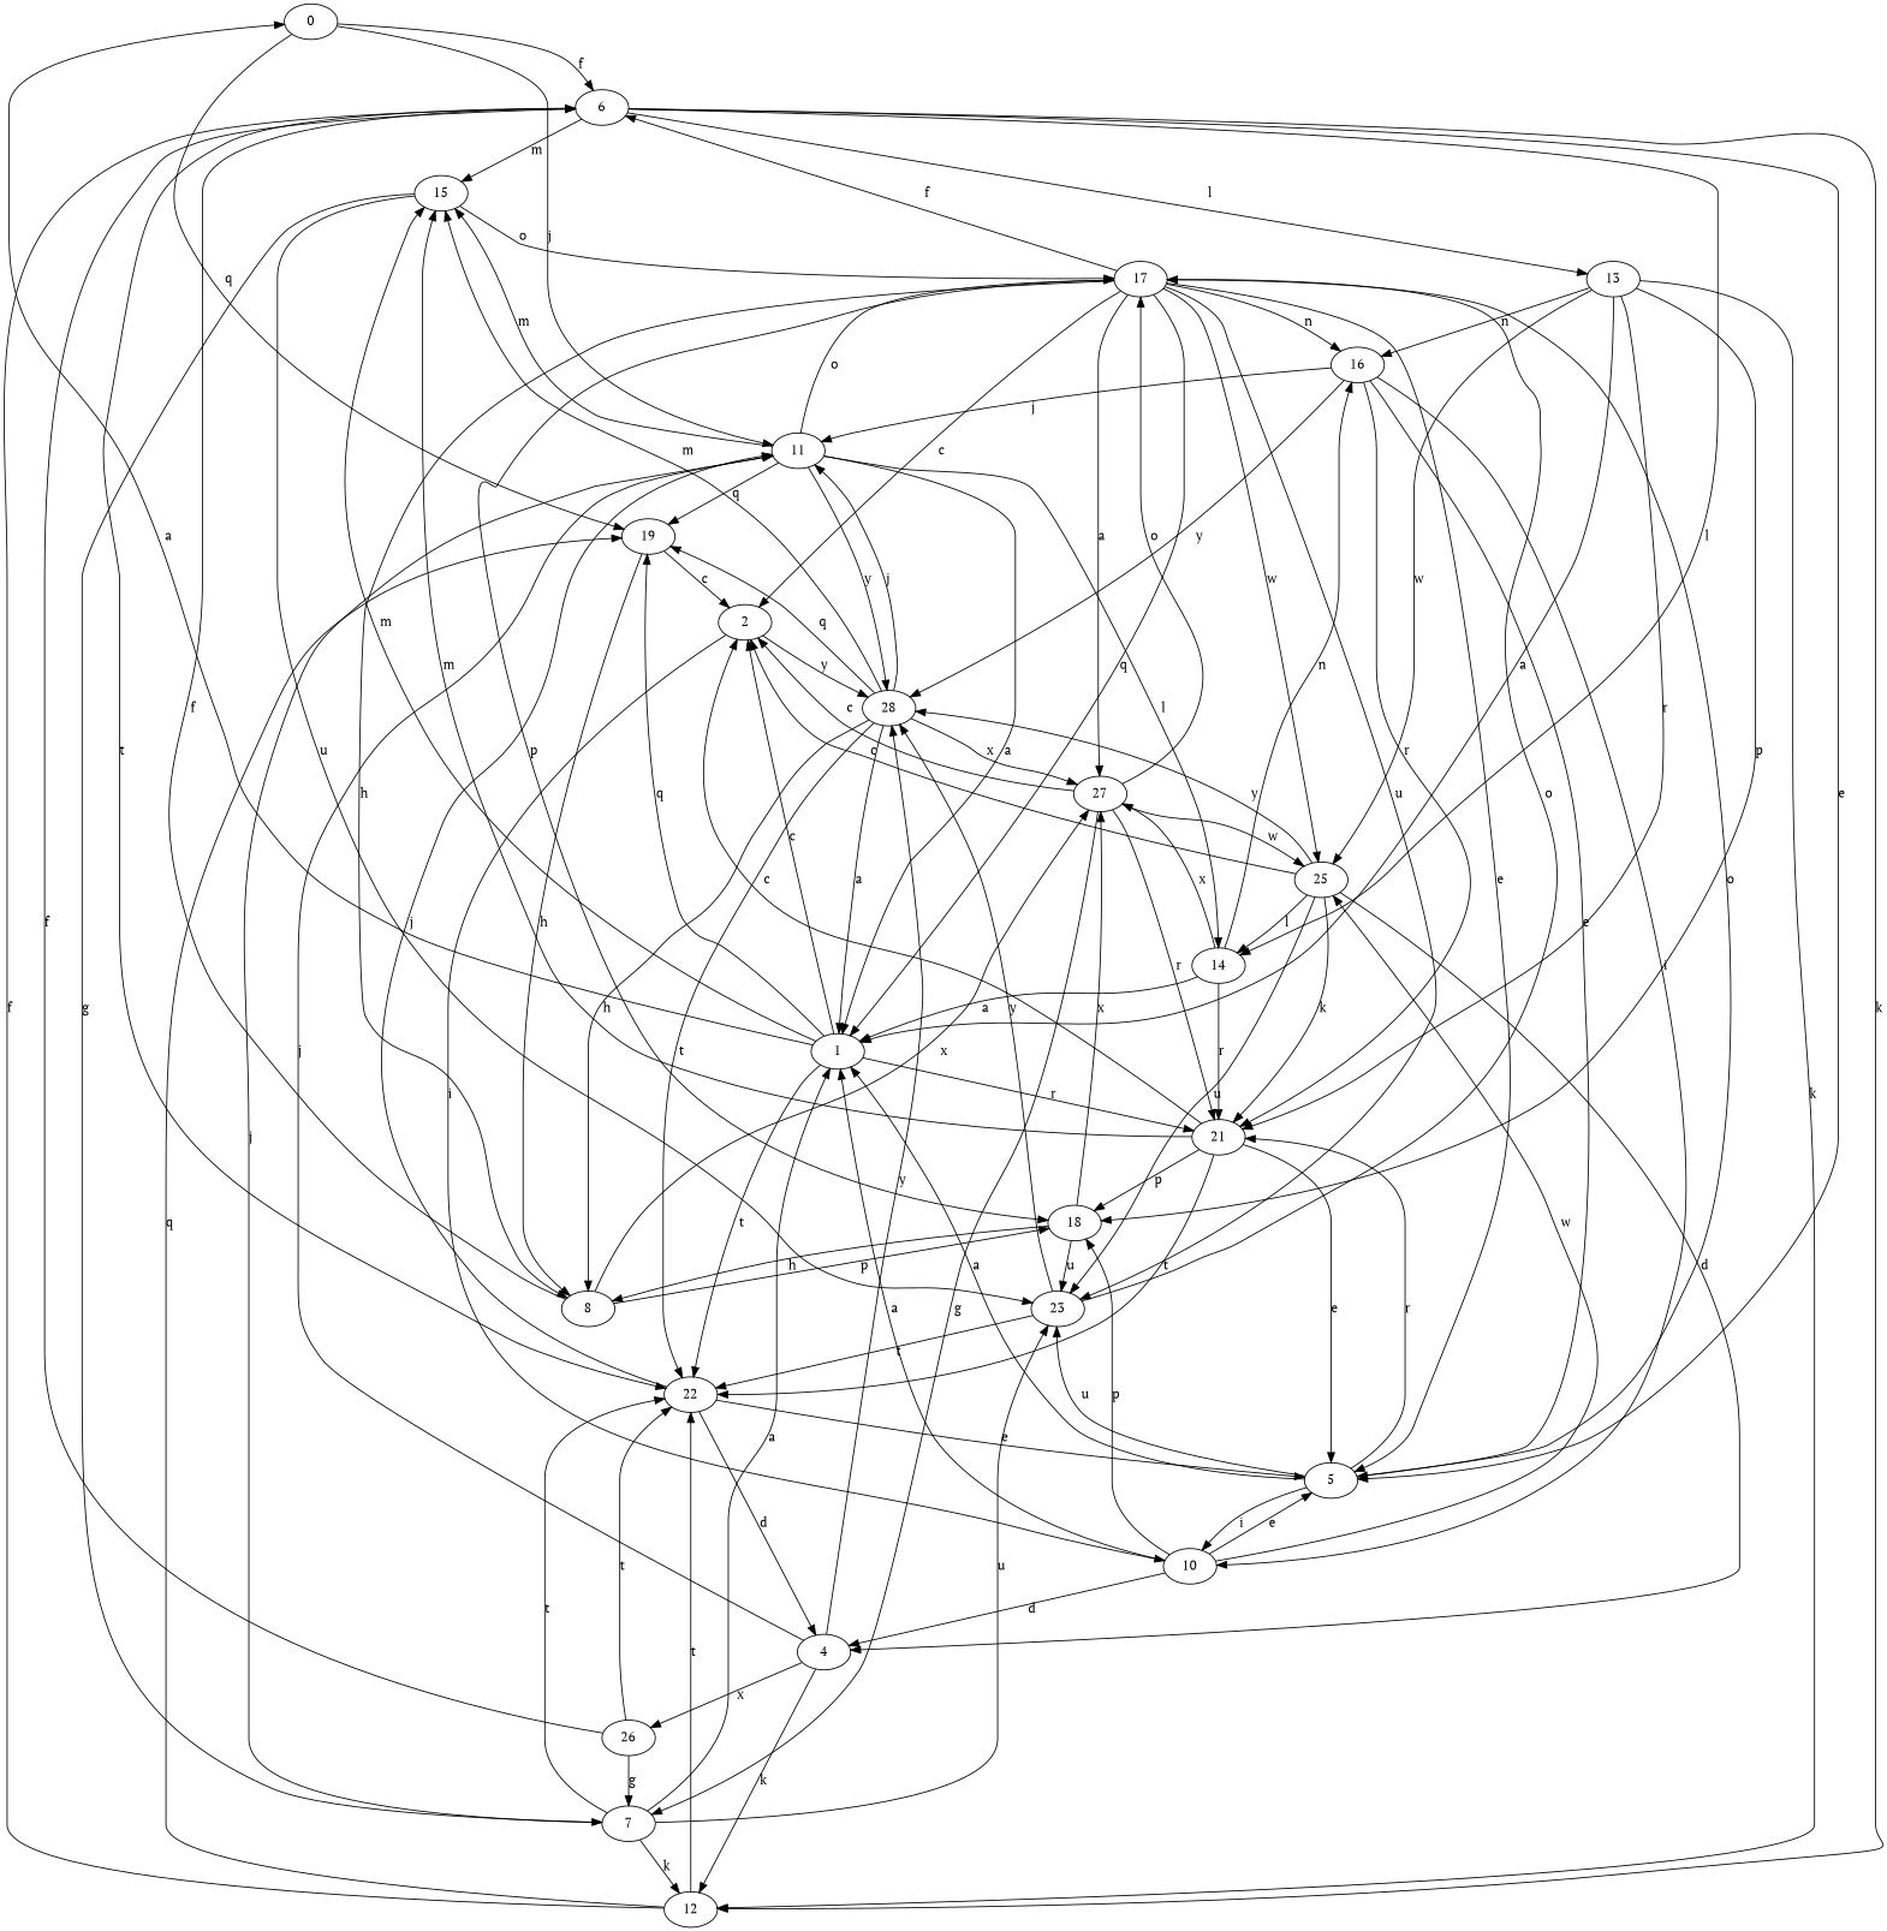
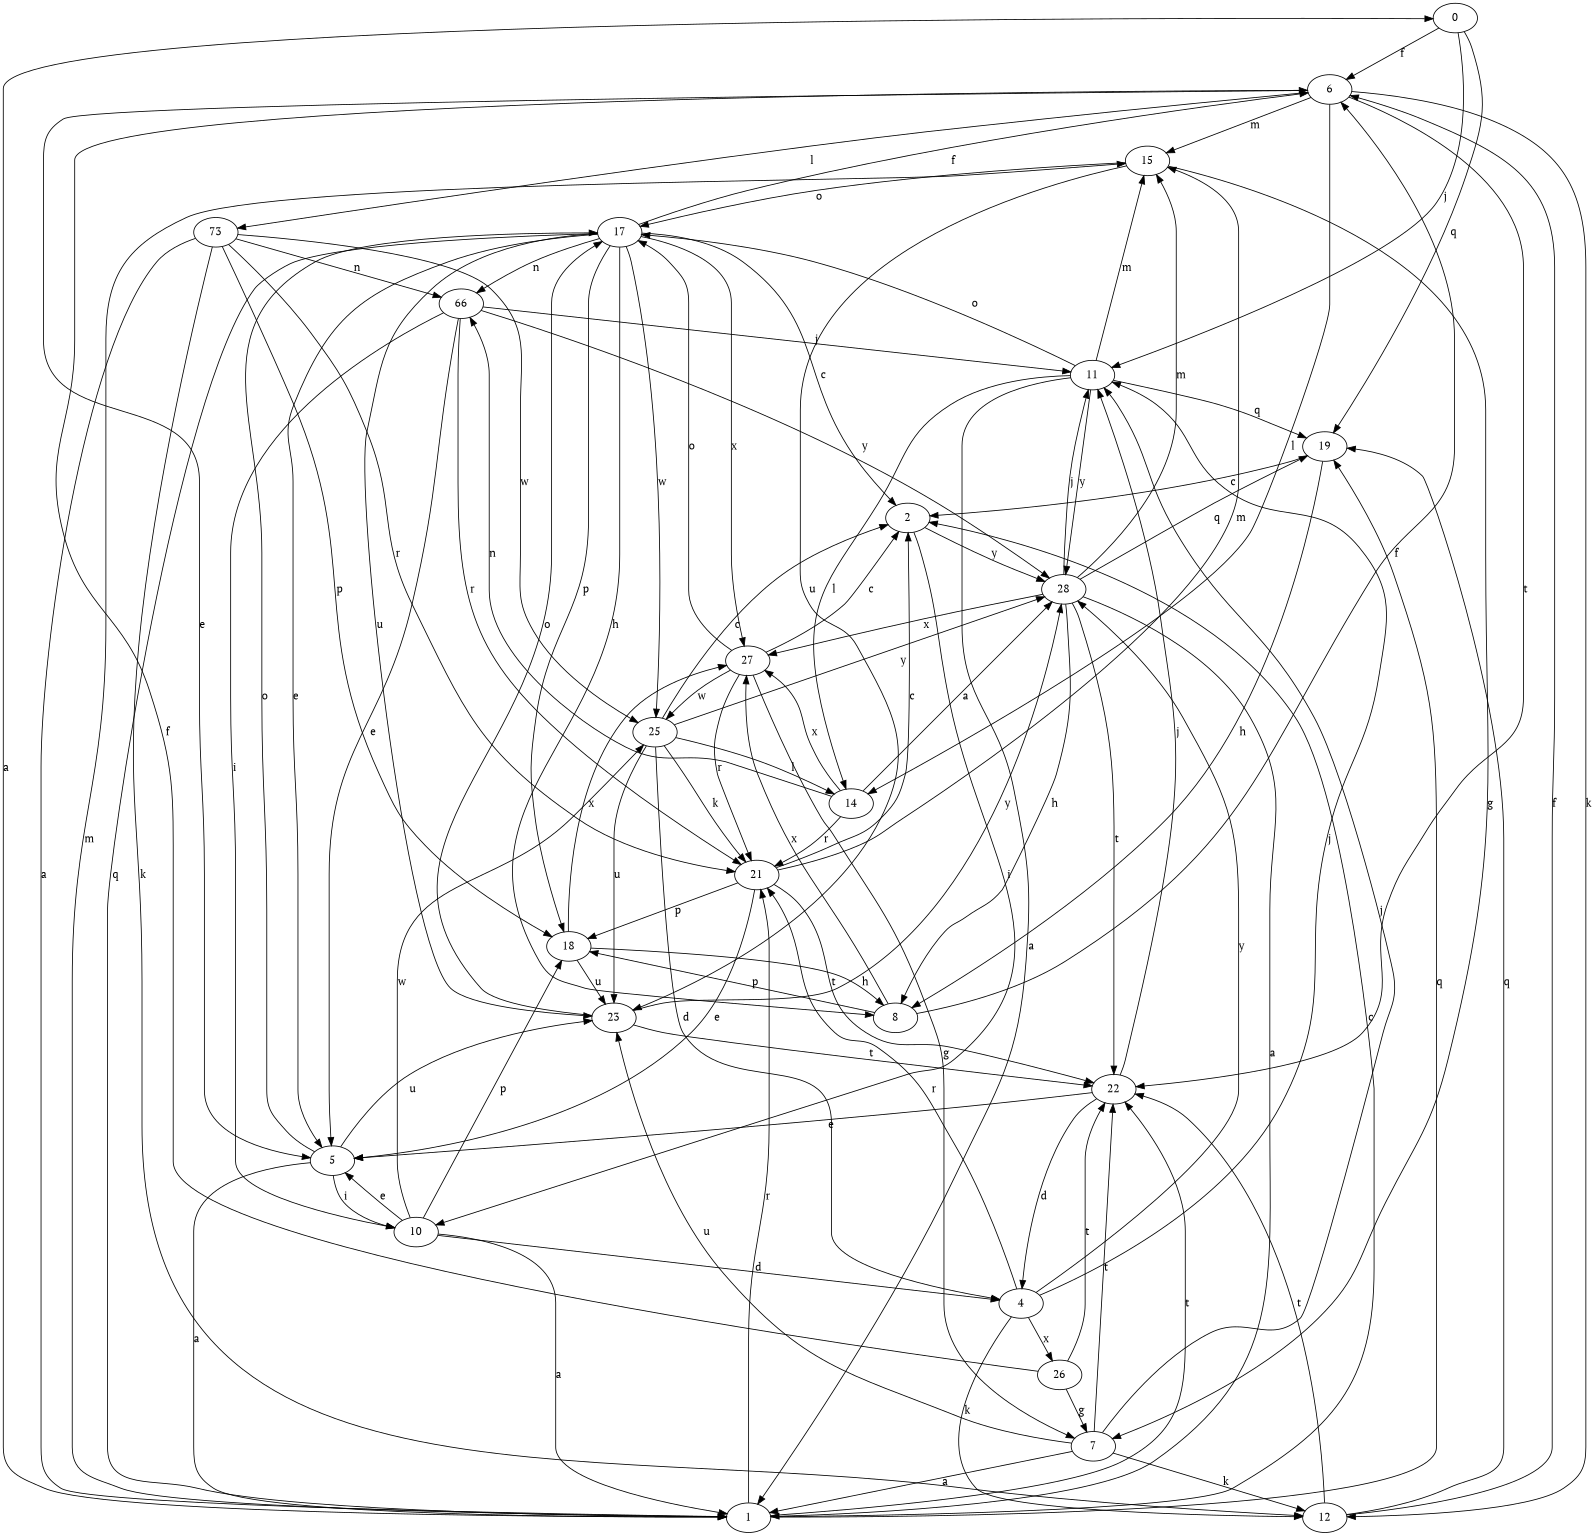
  strict digraph {
    fontname="PT Serif"
    node [fontname="PT Serif"]
    edge [fontname="PT Serif"]
    0
    6
    11
    19
    15
    22
    12
    5
-   13
+   13 [label=73]
    14
    1
    28
    17
    2
    8
    21
    10
    23
    7
    18
    4
    25
    27
    26
-   16
+   16 [label=66]
    0 -> 6 [label=f]
    0 -> 11 [label=j]
    0 -> 19 [label=q]
    6 -> 15 [label=m]
    6 -> 22 [label=t]
    6 -> 12 [label=k]
    6 -> 5 [label=e]
    6 -> 13 [label=l]
    6 -> 14 [label=l]
    11 -> 19 [label=q]
    11 -> 15 [label=m]
    11 -> 14 [label=l]
    11 -> 1 [label=a]
    11 -> 28 [label=y]
    11 -> 17 [label=o]
    19 -> 2 [label=c]
    19 -> 8 [label=h]
    15 -> 17 [label=o]
    15 -> 23 [label=u]
    15 -> 7 [label=g]
    22 -> 11 [label=j]
    22 -> 5 [label=e]
    22 -> 4 [label=d]
    12 -> 6 [label=f]
    12 -> 19 [label=q]
    12 -> 22 [label=t]
    5 -> 1 [label=a]
    5 -> 17 [label=o]
-   5 -> 21 [label=r]
+   4 -> 21 [label=r]
    5 -> 10 [label=i]
    5 -> 23 [label=u]
    13 -> 12 [label=k]
    13 -> 1 [label=a]
    13 -> 21 [label=r]
    13 -> 18 [label=p]
    13 -> 25 [label=w]
    13 -> 16 [label=n]
-   14 -> 1 [label=a]
+   14 -> 28 [label=a]
    14 -> 21 [label=r]
    14 -> 27 [label=x]
    14 -> 16 [label=n]
    1 -> 0 [label=a]
    1 -> 19 [label=q]
    1 -> 15 [label=m]
    1 -> 22 [label=t]
    1 -> 2 [label=c]
    1 -> 21 [label=r]
    28 -> 11 [label=j]
    28 -> 19 [label=q]
    28 -> 15 [label=m]
    28 -> 22 [label=t]
    28 -> 1 [label=a]
    28 -> 8 [label=h]
    28 -> 27 [label=x]
    17 -> 6 [label=f]
    17 -> 5 [label=e]
    17 -> 1 [label=q]
    17 -> 2 [label=c]
    17 -> 8 [label=h]
    17 -> 23 [label=u]
    17 -> 18 [label=p]
    17 -> 25 [label=w]
-   17 -> 27 [label=a]
+   17 -> 27 [label=x]
    17 -> 16 [label=n]
    2 -> 28 [label=y]
    2 -> 10 [label=i]
    8 -> 6 [label=f]
    8 -> 18 [label=p]
    8 -> 27 [label=x]
    21 -> 15 [label=m]
    21 -> 22 [label=t]
    21 -> 5 [label=e]
    21 -> 2 [label=c]
    21 -> 18 [label=p]
    10 -> 5 [label=e]
    10 -> 1 [label=a]
    10 -> 18 [label=p]
    10 -> 4 [label=d]
    10 -> 25 [label=w]
    23 -> 22 [label=t]
    23 -> 28 [label=y]
    23 -> 17 [label=o]
    7 -> 11 [label=j]
    7 -> 22 [label=t]
    7 -> 12 [label=k]
    7 -> 1 [label=a]
    7 -> 23 [label=u]
    18 -> 8 [label=h]
    18 -> 23 [label=u]
    18 -> 27 [label=x]
    4 -> 11 [label=j]
    4 -> 12 [label=k]
    4 -> 28 [label=y]
    4 -> 26 [label=x]
    25 -> 14 [label=l]
    25 -> 28 [label=y]
    25 -> 2 [label=c]
    25 -> 21 [label=k]
    25 -> 23 [label=u]
    25 -> 4 [label=d]
    27 -> 17 [label=o]
    27 -> 2 [label=c]
    27 -> 21 [label=r]
    27 -> 7 [label=g]
    27 -> 25 [label=w]
    26 -> 6 [label=f]
    26 -> 22 [label=t]
    26 -> 7 [label=g]
    16 -> 11 [label=j]
    16 -> 5 [label=e]
    16 -> 28 [label=y]
    16 -> 21 [label=r]
    16 -> 10 [label=i]
  }
